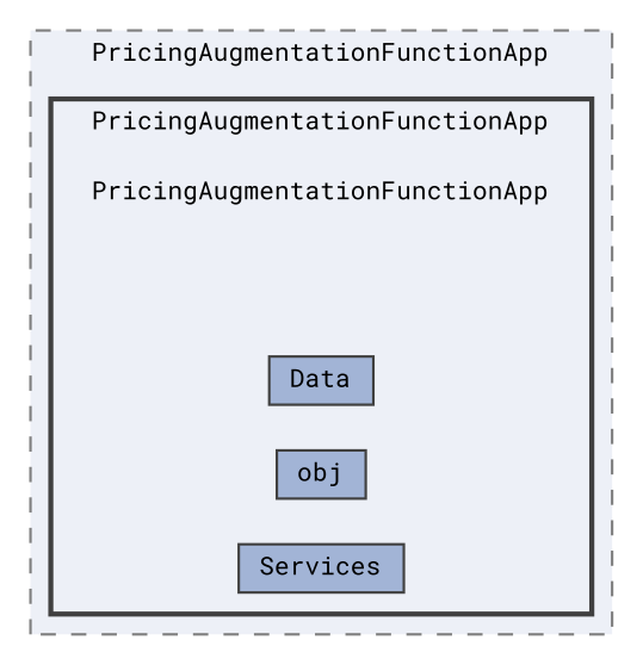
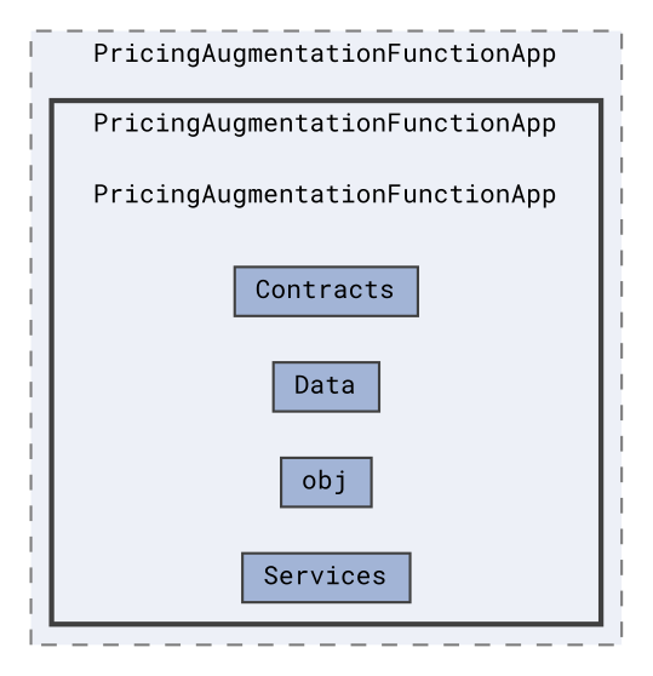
  digraph {
    compound=true
    rankdir=LR
    fontname="Roboto Mono"
    node [fontname="Roboto Mono" fontsize=10 shape=box color=grey25 fillcolor="#a2b4d6" style=filled]
    n1 [height=0.2 label=PricingAugmentationFunctionApp shape=plaintext width=0.4 color="" fillcolor="" style=""]
+   n2 [height=0.2 label=Contracts width=0.4]
    n3 [height=0.2 label=Data width=0.4]
    n4 [height=0.2 label=obj width=0.4]
    n5 [height=0.2 label=Services width=0.4]
    subgraph cluster_1 {
      bgcolor="#edf0f7"
      fontsize=10
      label=PricingAugmentationFunctionApp
      pencolor=grey50
      style="filled,dashed"
      subgraph cluster_2 {
        bgcolor="#edf0f7"
        fontsize=10
        pencolor=grey25
        style="filled,bold"
        n1
+       n2
        n3
        n4
        n5
      }
    }
  }
